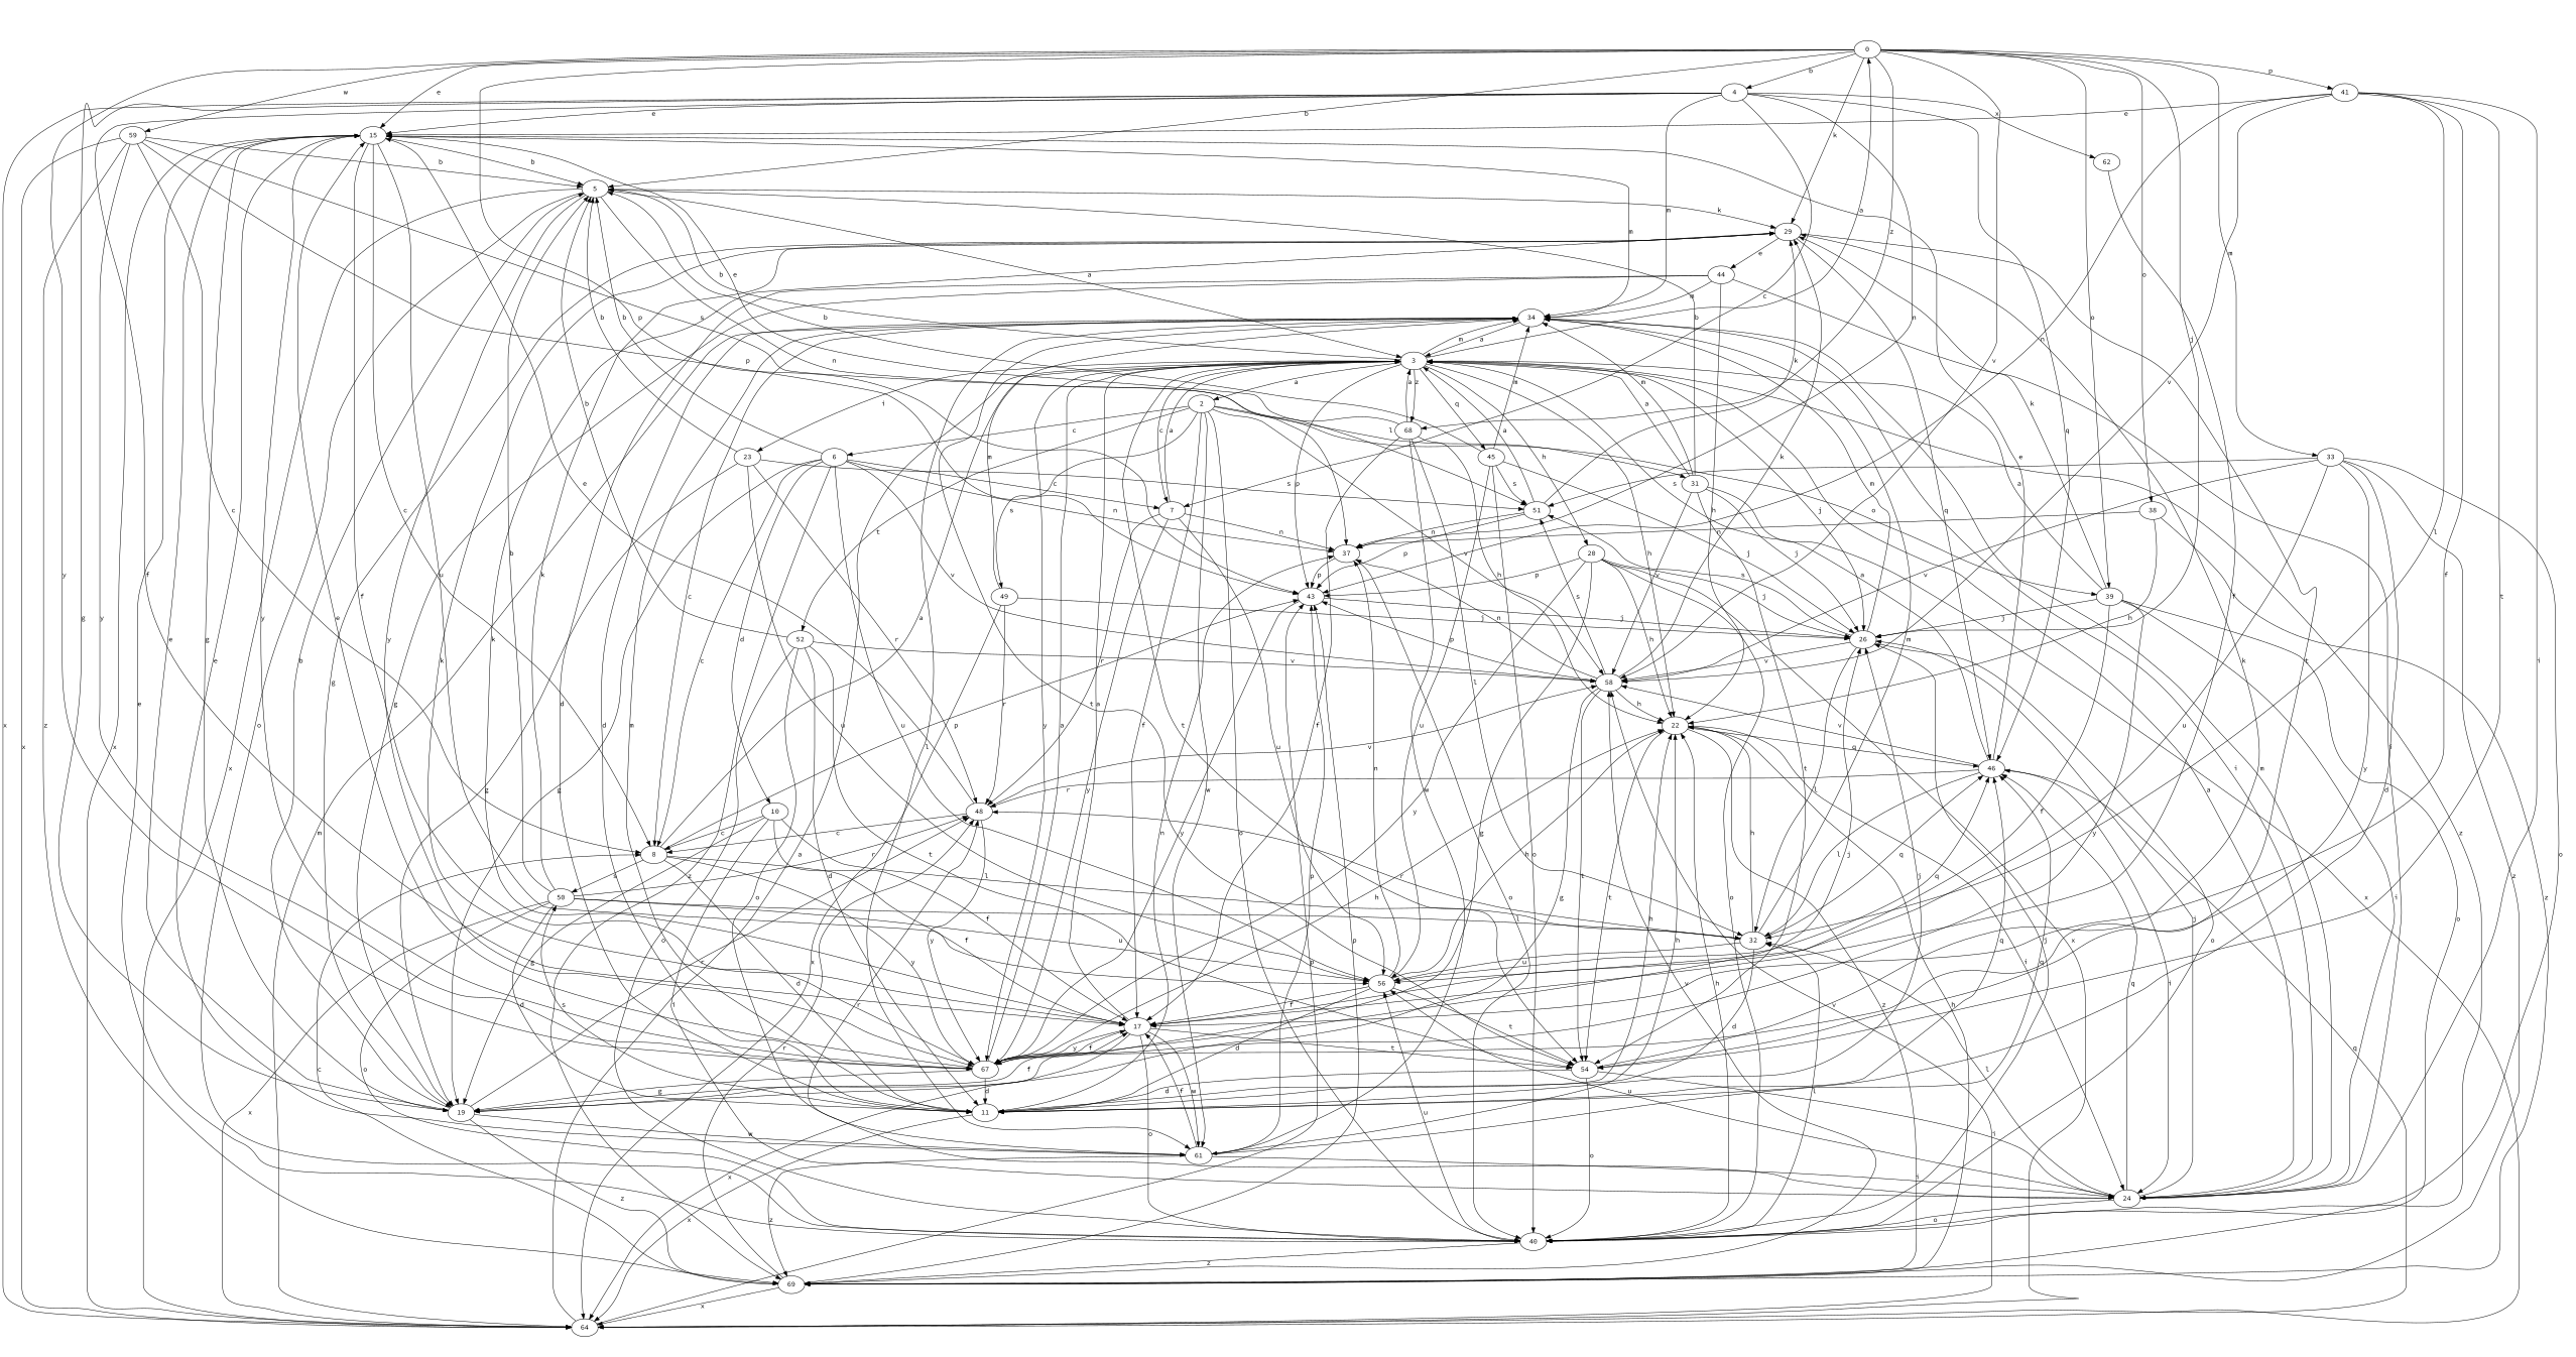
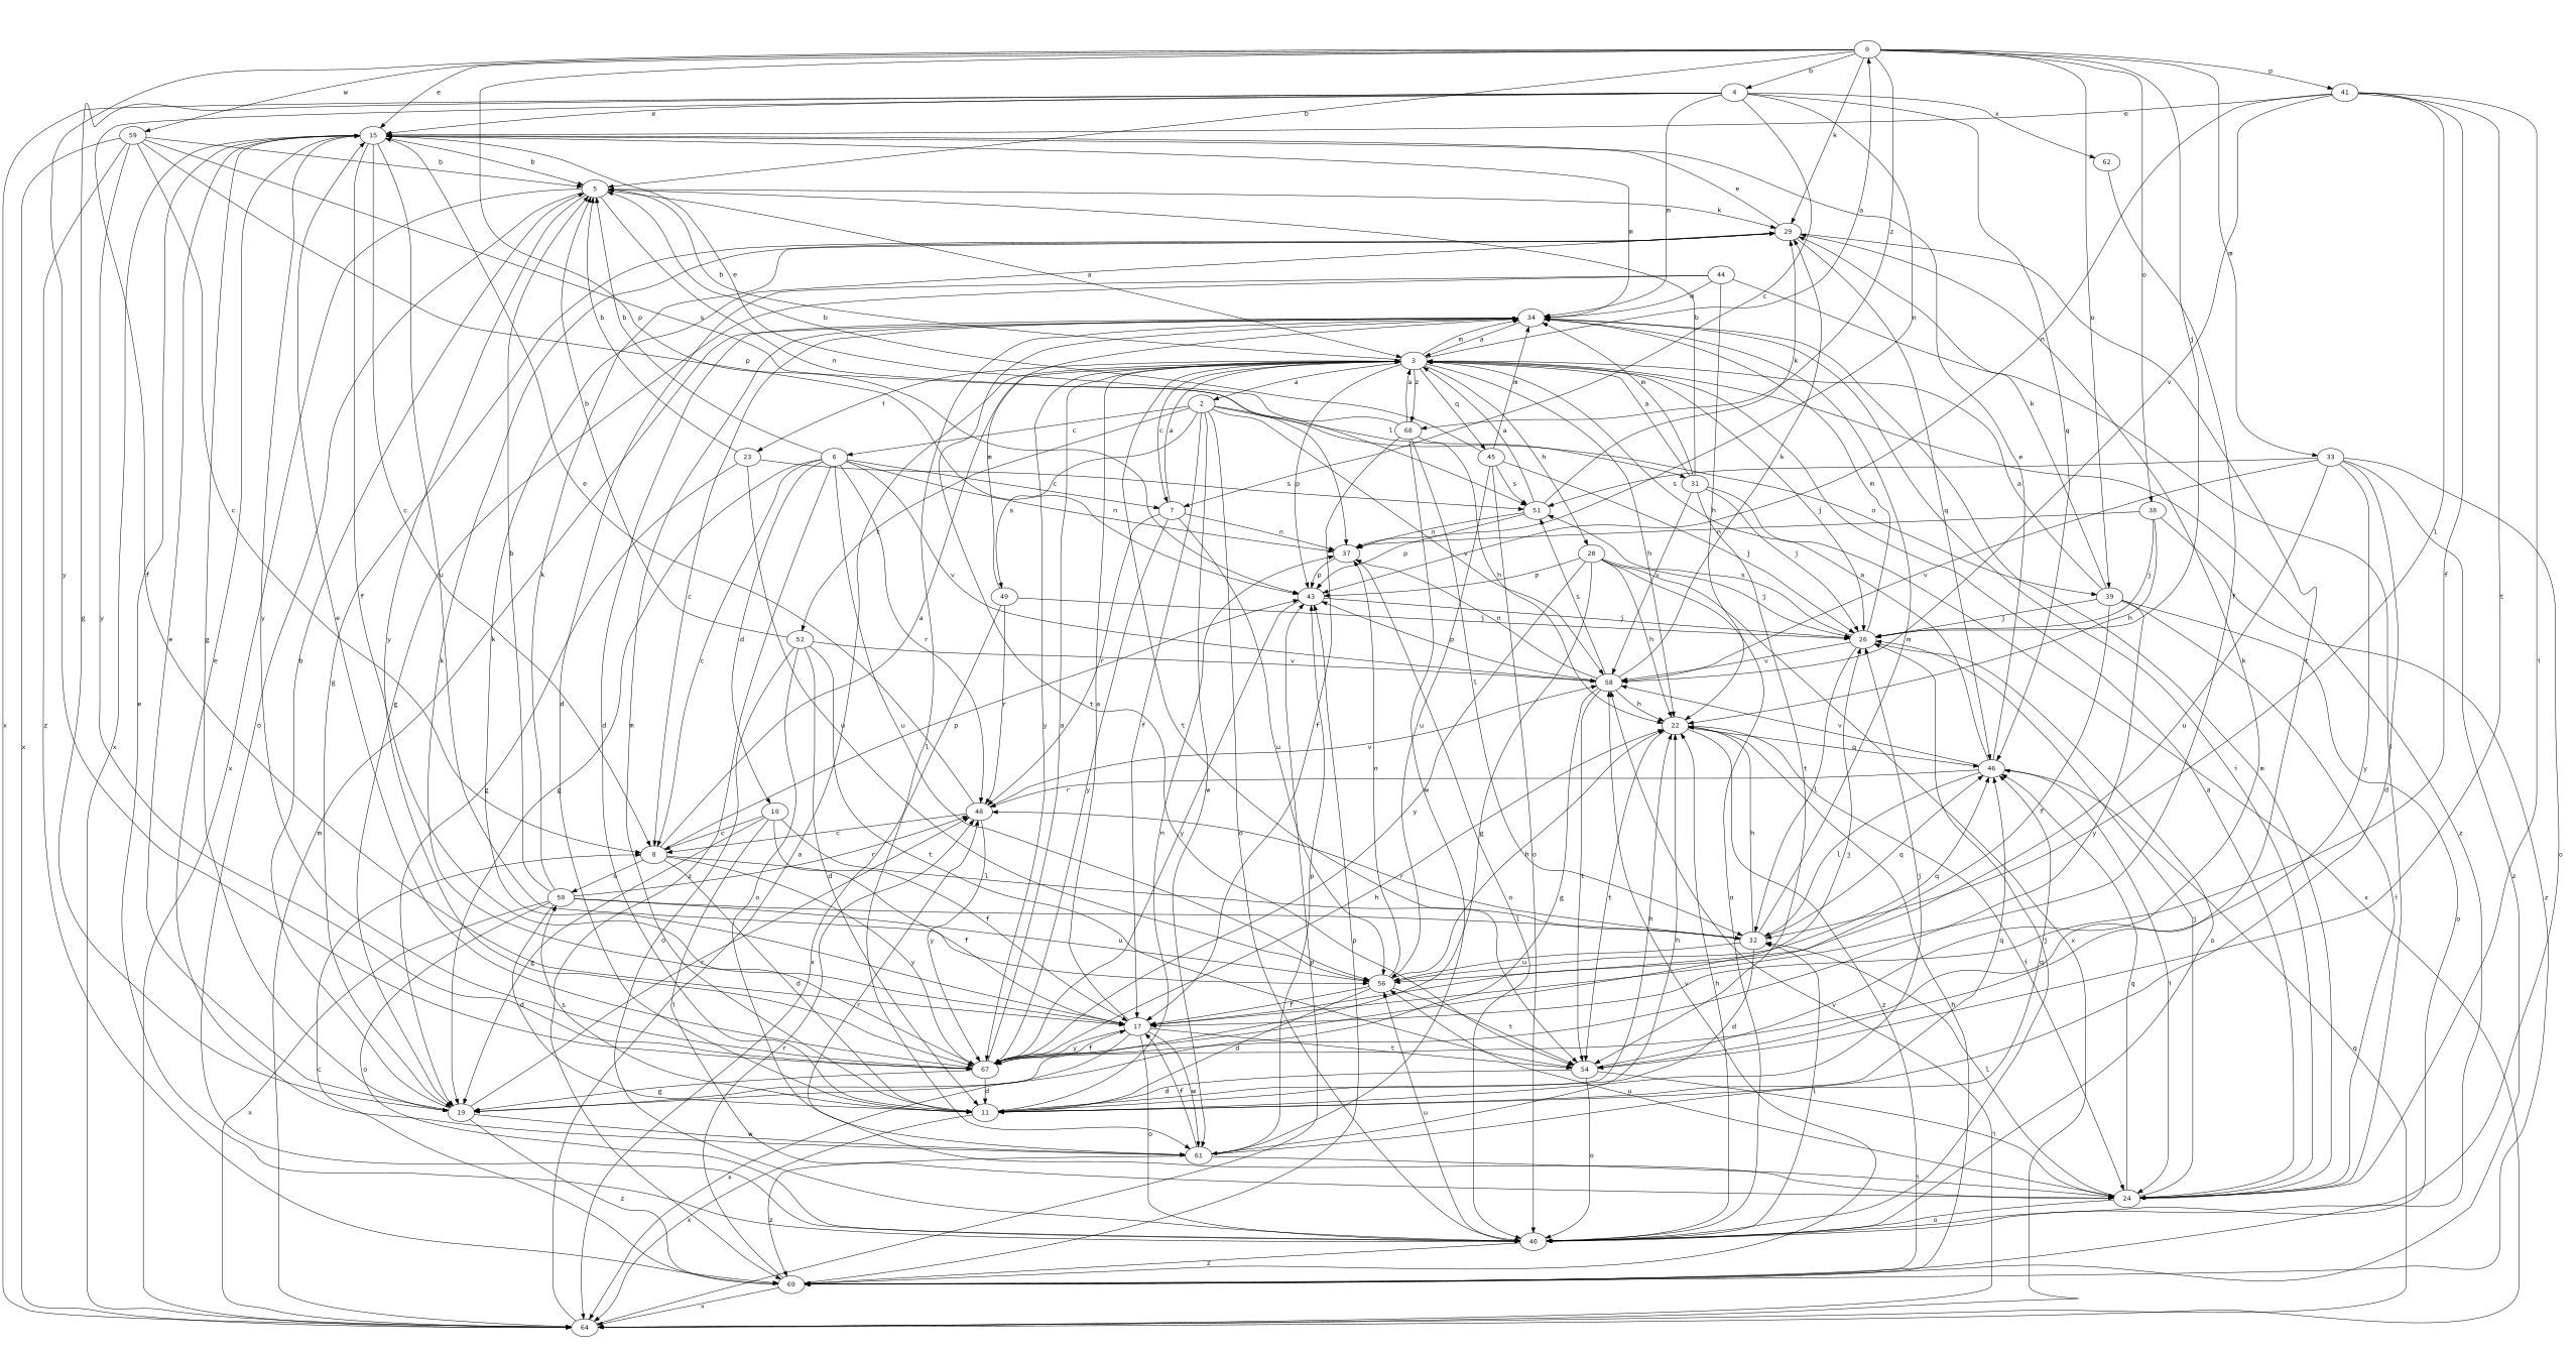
  strict digraph {
    fontname="Source Code Pro"
    node [fontname="Source Code Pro"]
    edge [fontname="Source Code Pro"]
    0
    4
    5
    15
    26
    29
    33
    38
    39
    41
    43
    58
    59
    67
    68
    17
    7
    34
    19
    37
    46
    62
    64
    40
    3
    8
    56
    32
    51
    54
    69
    11
    22
    24
    61
    2
    6
    31
    49
    52
    10
    48
    44
    20
    23
    45
    50
    0 -> 4 [label=b]
    0 -> 5 [label=b]
    0 -> 15 [label=e]
    0 -> 26 [label=j]
    0 -> 29 [label=k]
    0 -> 33 [label=m]
    0 -> 38 [label=o]
    0 -> 39 [label=o]
    0 -> 41 [label=p]
    0 -> 43 [label=p]
-   0 -> 58 [label=v]
    0 -> 59 [label=w]
    0 -> 67 [label=y]
    0 -> 68 [label=z]
    4 -> 15 [label=e]
    4 -> 17 [label=f]
    4 -> 7 [label=c]
    4 -> 34 [label=m]
    4 -> 19 [label=g]
    4 -> 37 [label=n]
    4 -> 46 [label=q]
    4 -> 62 [label=x]
    4 -> 64 [label=x]
    5 -> 29 [label=k]
    5 -> 67 [label=y]
    5 -> 37 [label=n]
    5 -> 64 [label=x]
    5 -> 40 [label=o]
    5 -> 3 [label=a]
    15 -> 5 [label=b]
    15 -> 67 [label=y]
    15 -> 17 [label=f]
    15 -> 34 [label=m]
    15 -> 19 [label=g]
    15 -> 64 [label=x]
    15 -> 8 [label=c]
    15 -> 56 [label=u]
    26 -> 58 [label=v]
    26 -> 34 [label=m]
    26 -> 40 [label=o]
    26 -> 32 [label=l]
    26 -> 51 [label=s]
-   29 -> 44 [label=e]
+   29 -> 15 [label=e]
    29 -> 19 [label=g]
    29 -> 46 [label=q]
    29 -> 54 [label=t]
    33 -> 58 [label=v]
    33 -> 67 [label=y]
    33 -> 40 [label=o]
    33 -> 56 [label=u]
    33 -> 51 [label=s]
    33 -> 69 [label=z]
    33 -> 11 [label=d]
+   38 -> 26 [label=j]
    38 -> 37 [label=n]
    38 -> 69 [label=z]
    38 -> 22 [label=h]
    39 -> 26 [label=j]
    39 -> 29 [label=k]
    39 -> 67 [label=y]
    39 -> 17 [label=f]
    39 -> 40 [label=o]
    39 -> 3 [label=a]
    39 -> 24 [label=i]
    41 -> 15 [label=e]
    41 -> 43 [label=n]
    41 -> 58 [label=v]
    41 -> 17 [label=f]
    41 -> 32 [label=l]
    41 -> 54 [label=t]
    41 -> 24 [label=i]
    43 -> 26 [label=j]
    43 -> 67 [label=y]
    58 -> 29 [label=k]
    58 -> 43 [label=p]
    58 -> 19 [label=g]
    58 -> 37 [label=n]
    58 -> 51 [label=s]
    58 -> 54 [label=t]
    58 -> 22 [label=h]
    59 -> 5 [label=b]
    59 -> 43 [label=p]
    59 -> 67 [label=y]
    59 -> 64 [label=x]
    59 -> 8 [label=c]
    59 -> 51 [label=s]
    59 -> 69 [label=z]
    67 -> 15 [label=e]
    67 -> 26 [label=j]
    67 -> 29 [label=k]
    67 -> 17 [label=f]
    67 -> 19 [label=g]
    67 -> 3 [label=a]
    67 -> 11 [label=d]
    67 -> 22 [label=h]
    68 -> 15 [label=e]
    68 -> 17 [label=f]
    68 -> 3 [label=a]
    68 -> 32 [label=l]
    68 -> 22 [label=h]
    68 -> 61 [label=w]
    17 -> 29 [label=k]
    17 -> 67 [label=y]
    17 -> 64 [label=x]
    17 -> 40 [label=o]
    17 -> 3 [label=a]
    17 -> 54 [label=t]
    17 -> 61 [label=w]
    7 -> 67 [label=y]
    7 -> 37 [label=n]
    7 -> 3 [label=a]
    7 -> 56 [label=u]
    7 -> 48 [label=r]
    34 -> 3 [label=a]
    34 -> 8 [label=c]
    34 -> 54 [label=t]
    34 -> 11 [label=d]
    34 -> 24 [label=i]
    34 -> 61 [label=l]
    19 -> 5 [label=b]
    19 -> 15 [label=e]
-   19 -> 17 [label=f]
    19 -> 69 [label=z]
    19 -> 61 [label=w]
    19 -> 48 [label=r]
    37 -> 43 [label=p]
    37 -> 40 [label=o]
    46 -> 15 [label=e]
    46 -> 58 [label=v]
    46 -> 3 [label=a]
    46 -> 32 [label=l]
    46 -> 24 [label=i]
    46 -> 48 [label=r]
    62 -> 17 [label=f]
    64 -> 43 [label=p]
    64 -> 58 [label=v]
    64 -> 34 [label=m]
    64 -> 46 [label=q]
    64 -> 3 [label=a]
    40 -> 15 [label=e]
    40 -> 26 [label=j]
    40 -> 56 [label=u]
    40 -> 32 [label=l]
    40 -> 69 [label=z]
    40 -> 22 [label=h]
    3 -> 0 [label=a]
    3 -> 5 [label=b]
    3 -> 26 [label=j]
    3 -> 43 [label=p]
    3 -> 67 [label=y]
    3 -> 68 [label=z]
    3 -> 7 [label=c]
    3 -> 34 [label=m]
    3 -> 54 [label=t]
    3 -> 69 [label=z]
    3 -> 22 [label=h]
    3 -> 2 [label=a]
    3 -> 20 [label=h]
    3 -> 23 [label=i]
    3 -> 45 [label=q]
    8 -> 43 [label=p]
    8 -> 67 [label=y]
    8 -> 17 [label=f]
    8 -> 3 [label=a]
    8 -> 11 [label=d]
    8 -> 50 [label=s]
    56 -> 17 [label=f]
    56 -> 37 [label=n]
    56 -> 46 [label=q]
    56 -> 54 [label=t]
    56 -> 11 [label=d]
    56 -> 22 [label=h]
    32 -> 34 [label=m]
    32 -> 46 [label=q]
    32 -> 56 [label=u]
    32 -> 11 [label=d]
    32 -> 22 [label=h]
    32 -> 48 [label=r]
    51 -> 29 [label=k]
    51 -> 43 [label=p]
    51 -> 37 [label=n]
    51 -> 3 [label=a]
    54 -> 29 [label=k]
    54 -> 40 [label=o]
    54 -> 11 [label=d]
    54 -> 24 [label=i]
    69 -> 43 [label=p]
    69 -> 58 [label=v]
    69 -> 64 [label=x]
    69 -> 8 [label=c]
    69 -> 22 [label=h]
    69 -> 48 [label=r]
    11 -> 26 [label=j]
    11 -> 34 [label=m]
    11 -> 37 [label=n]
    11 -> 46 [label=q]
    11 -> 64 [label=x]
    11 -> 22 [label=h]
    11 -> 50 [label=s]
    22 -> 46 [label=q]
    22 -> 54 [label=t]
    22 -> 69 [label=z]
    22 -> 24 [label=i]
    24 -> 26 [label=j]
    24 -> 34 [label=m]
    24 -> 46 [label=q]
    24 -> 40 [label=o]
    24 -> 3 [label=a]
    24 -> 56 [label=u]
    24 -> 32 [label=l]
    24 -> 48 [label=r]
    61 -> 15 [label=e]
    61 -> 43 [label=p]
    61 -> 17 [label=f]
    61 -> 46 [label=q]
    61 -> 69 [label=z]
    61 -> 22 [label=h]
    61 -> 24 [label=i]
    2 -> 39 [label=o]
    2 -> 58 [label=v]
    2 -> 17 [label=f]
    2 -> 40 [label=o]
    2 -> 61 [label=w]
    2 -> 6 [label=c]
    2 -> 31 [label=l]
    2 -> 49 [label=s]
    2 -> 52 [label=t]
    6 -> 5 [label=b]
    6 -> 58 [label=v]
    6 -> 7 [label=c]
    6 -> 19 [label=g]
    6 -> 37 [label=n]
    6 -> 8 [label=c]
    6 -> 56 [label=u]
    6 -> 69 [label=z]
    6 -> 10 [label=d]
-   23 -> 48 [label=r]
+   6 -> 48 [label=r]
    31 -> 5 [label=b]
    31 -> 26 [label=j]
    31 -> 58 [label=v]
    31 -> 34 [label=m]
    31 -> 64 [label=x]
    31 -> 3 [label=a]
    31 -> 54 [label=t]
    49 -> 26 [label=j]
    49 -> 34 [label=m]
    49 -> 64 [label=x]
    49 -> 48 [label=r]
    52 -> 5 [label=b]
    52 -> 58 [label=v]
    52 -> 40 [label=o]
    52 -> 54 [label=t]
    52 -> 11 [label=d]
    52 -> 61 [label=o]
    10 -> 17 [label=f]
    10 -> 19 [label=g]
    10 -> 8 [label=c]
    10 -> 32 [label=l]
    10 -> 24 [label=i]
    48 -> 15 [label=e]
    48 -> 58 [label=v]
    48 -> 67 [label=y]
    48 -> 8 [label=c]
    44 -> 34 [label=m]
    44 -> 19 [label=g]
    44 -> 11 [label=d]
    44 -> 22 [label=h]
    44 -> 24 [label=i]
    20 -> 26 [label=j]
    20 -> 43 [label=p]
    20 -> 67 [label=y]
    20 -> 19 [label=g]
    20 -> 64 [label=x]
    20 -> 40 [label=o]
    20 -> 22 [label=h]
    23 -> 5 [label=b]
    23 -> 19 [label=g]
    23 -> 56 [label=u]
    23 -> 51 [label=s]
    45 -> 5 [label=b]
    45 -> 26 [label=j]
    45 -> 34 [label=m]
    45 -> 40 [label=o]
    45 -> 56 [label=u]
    45 -> 51 [label=s]
    50 -> 5 [label=b]
    50 -> 29 [label=k]
    50 -> 64 [label=x]
    50 -> 40 [label=o]
    50 -> 56 [label=u]
    50 -> 32 [label=l]
    50 -> 11 [label=d]
    50 -> 48 [label=r]
  }
